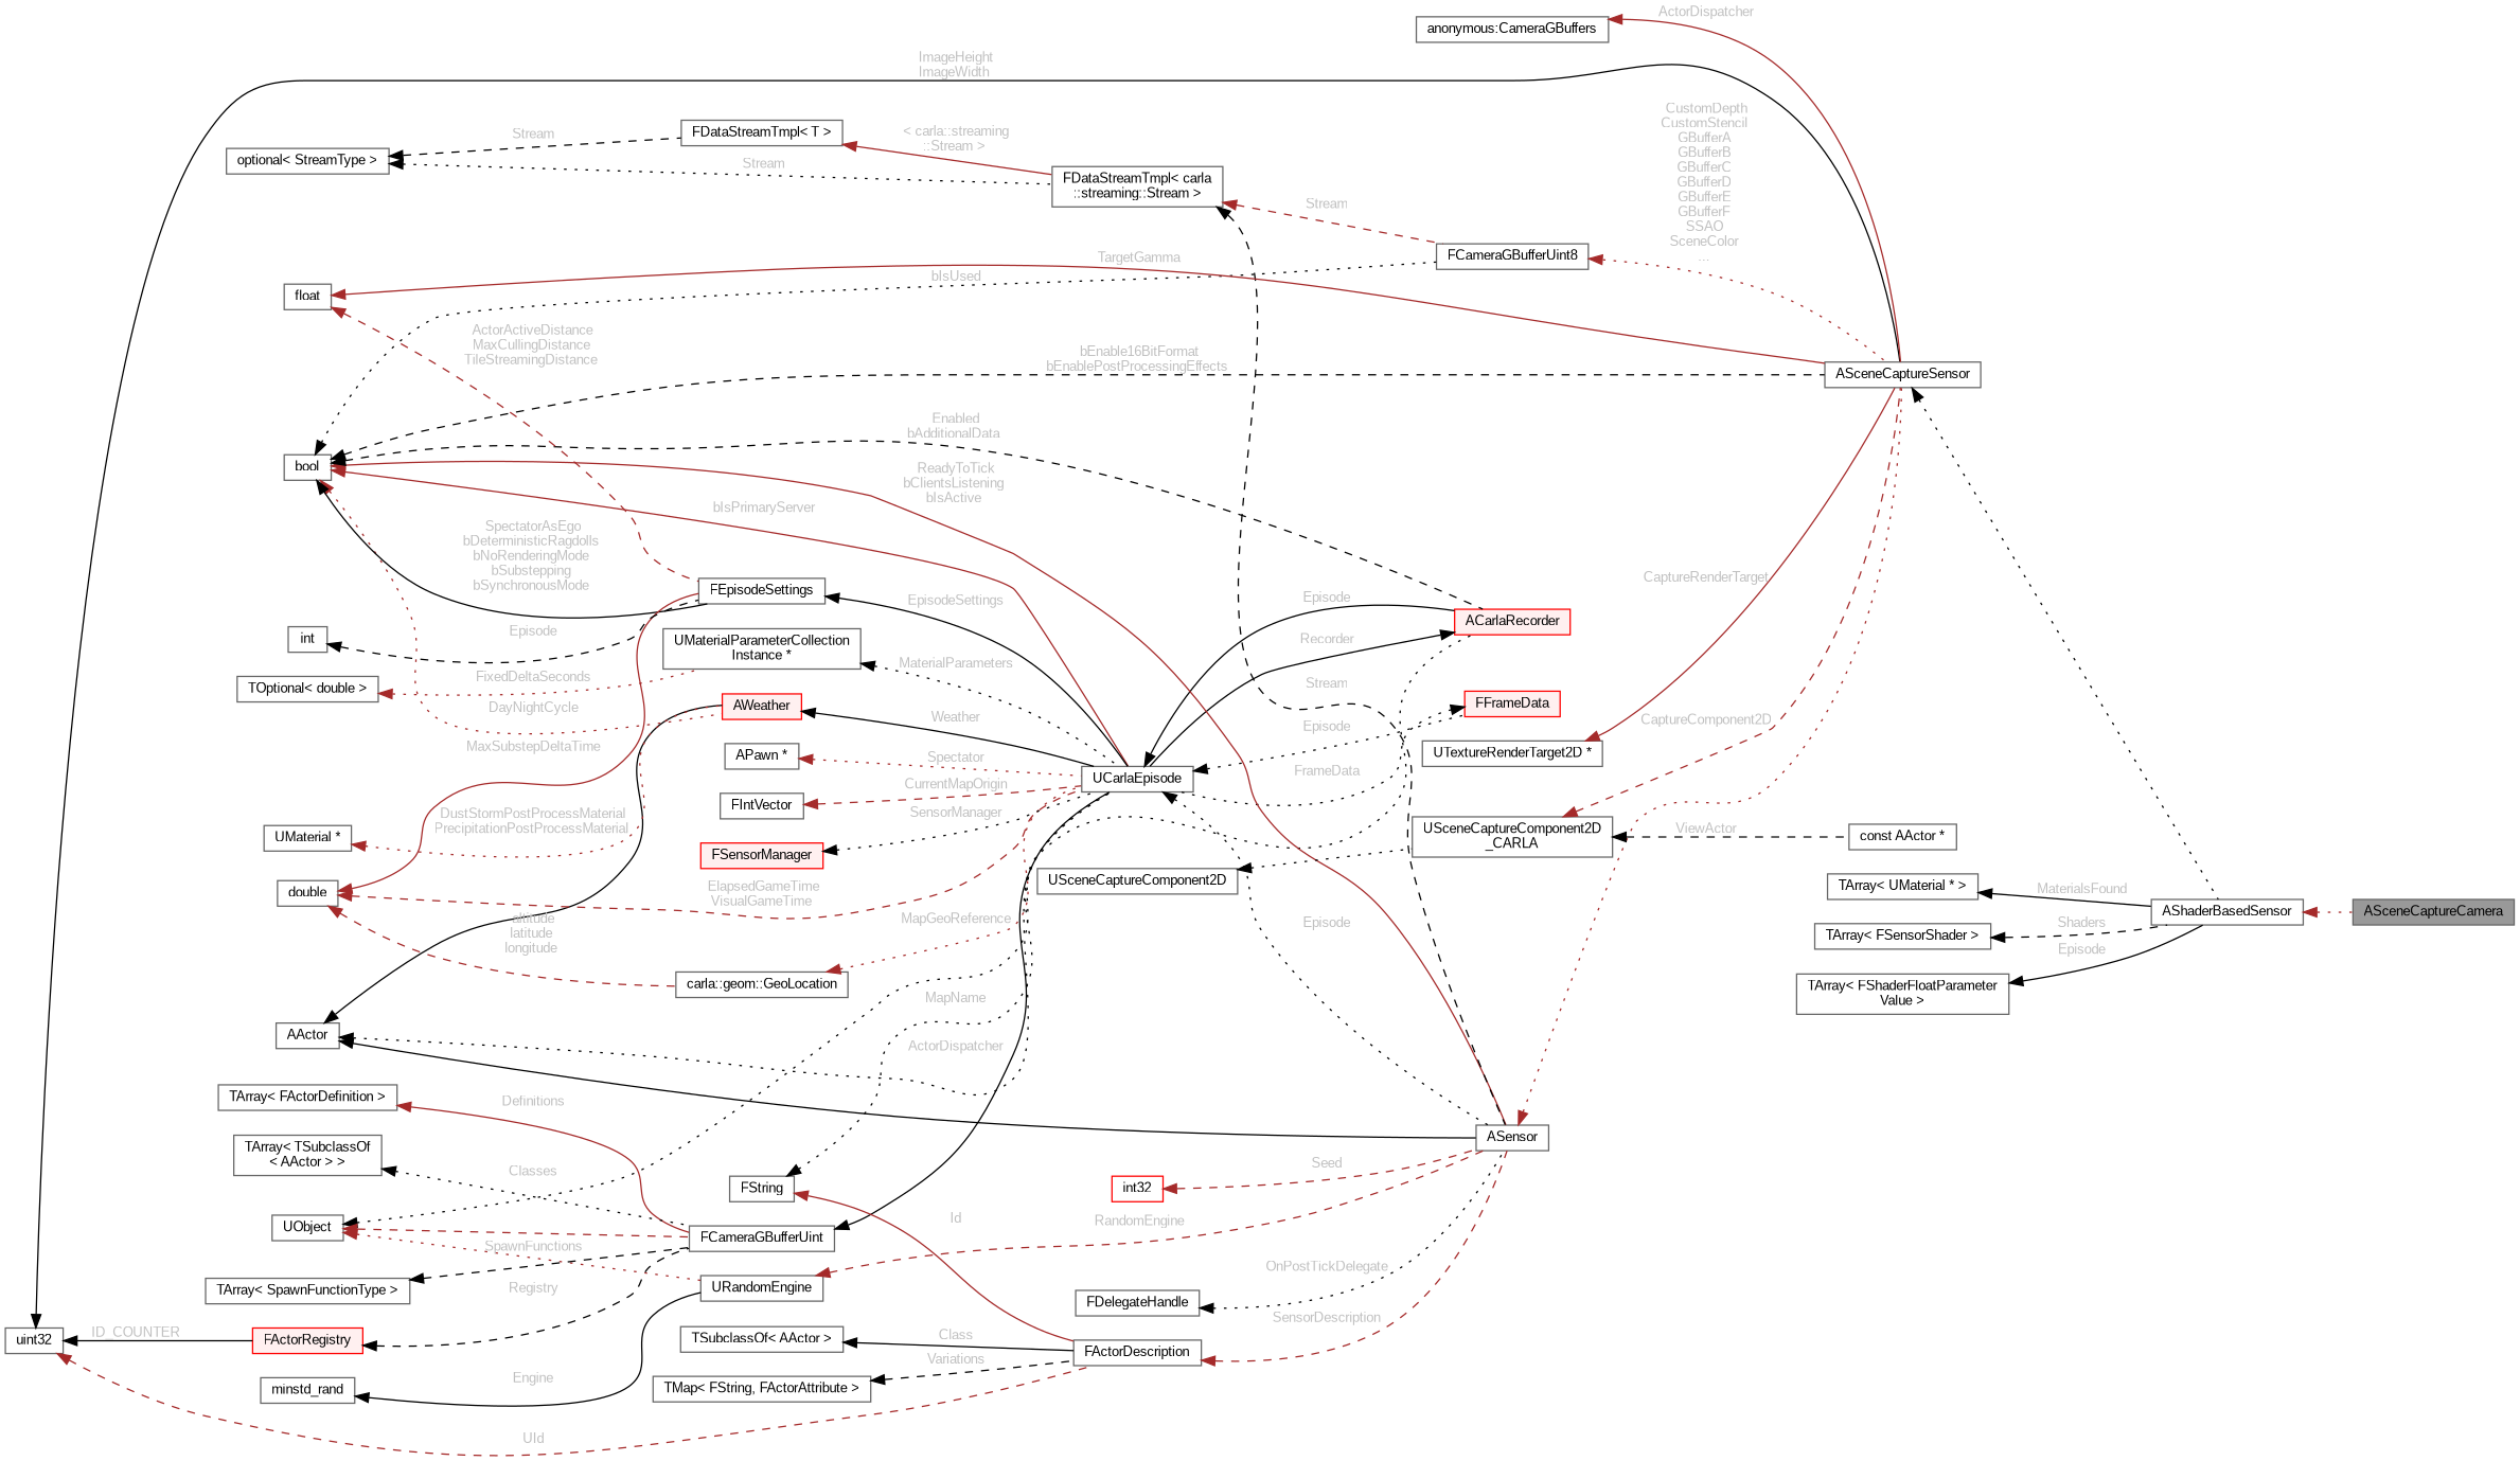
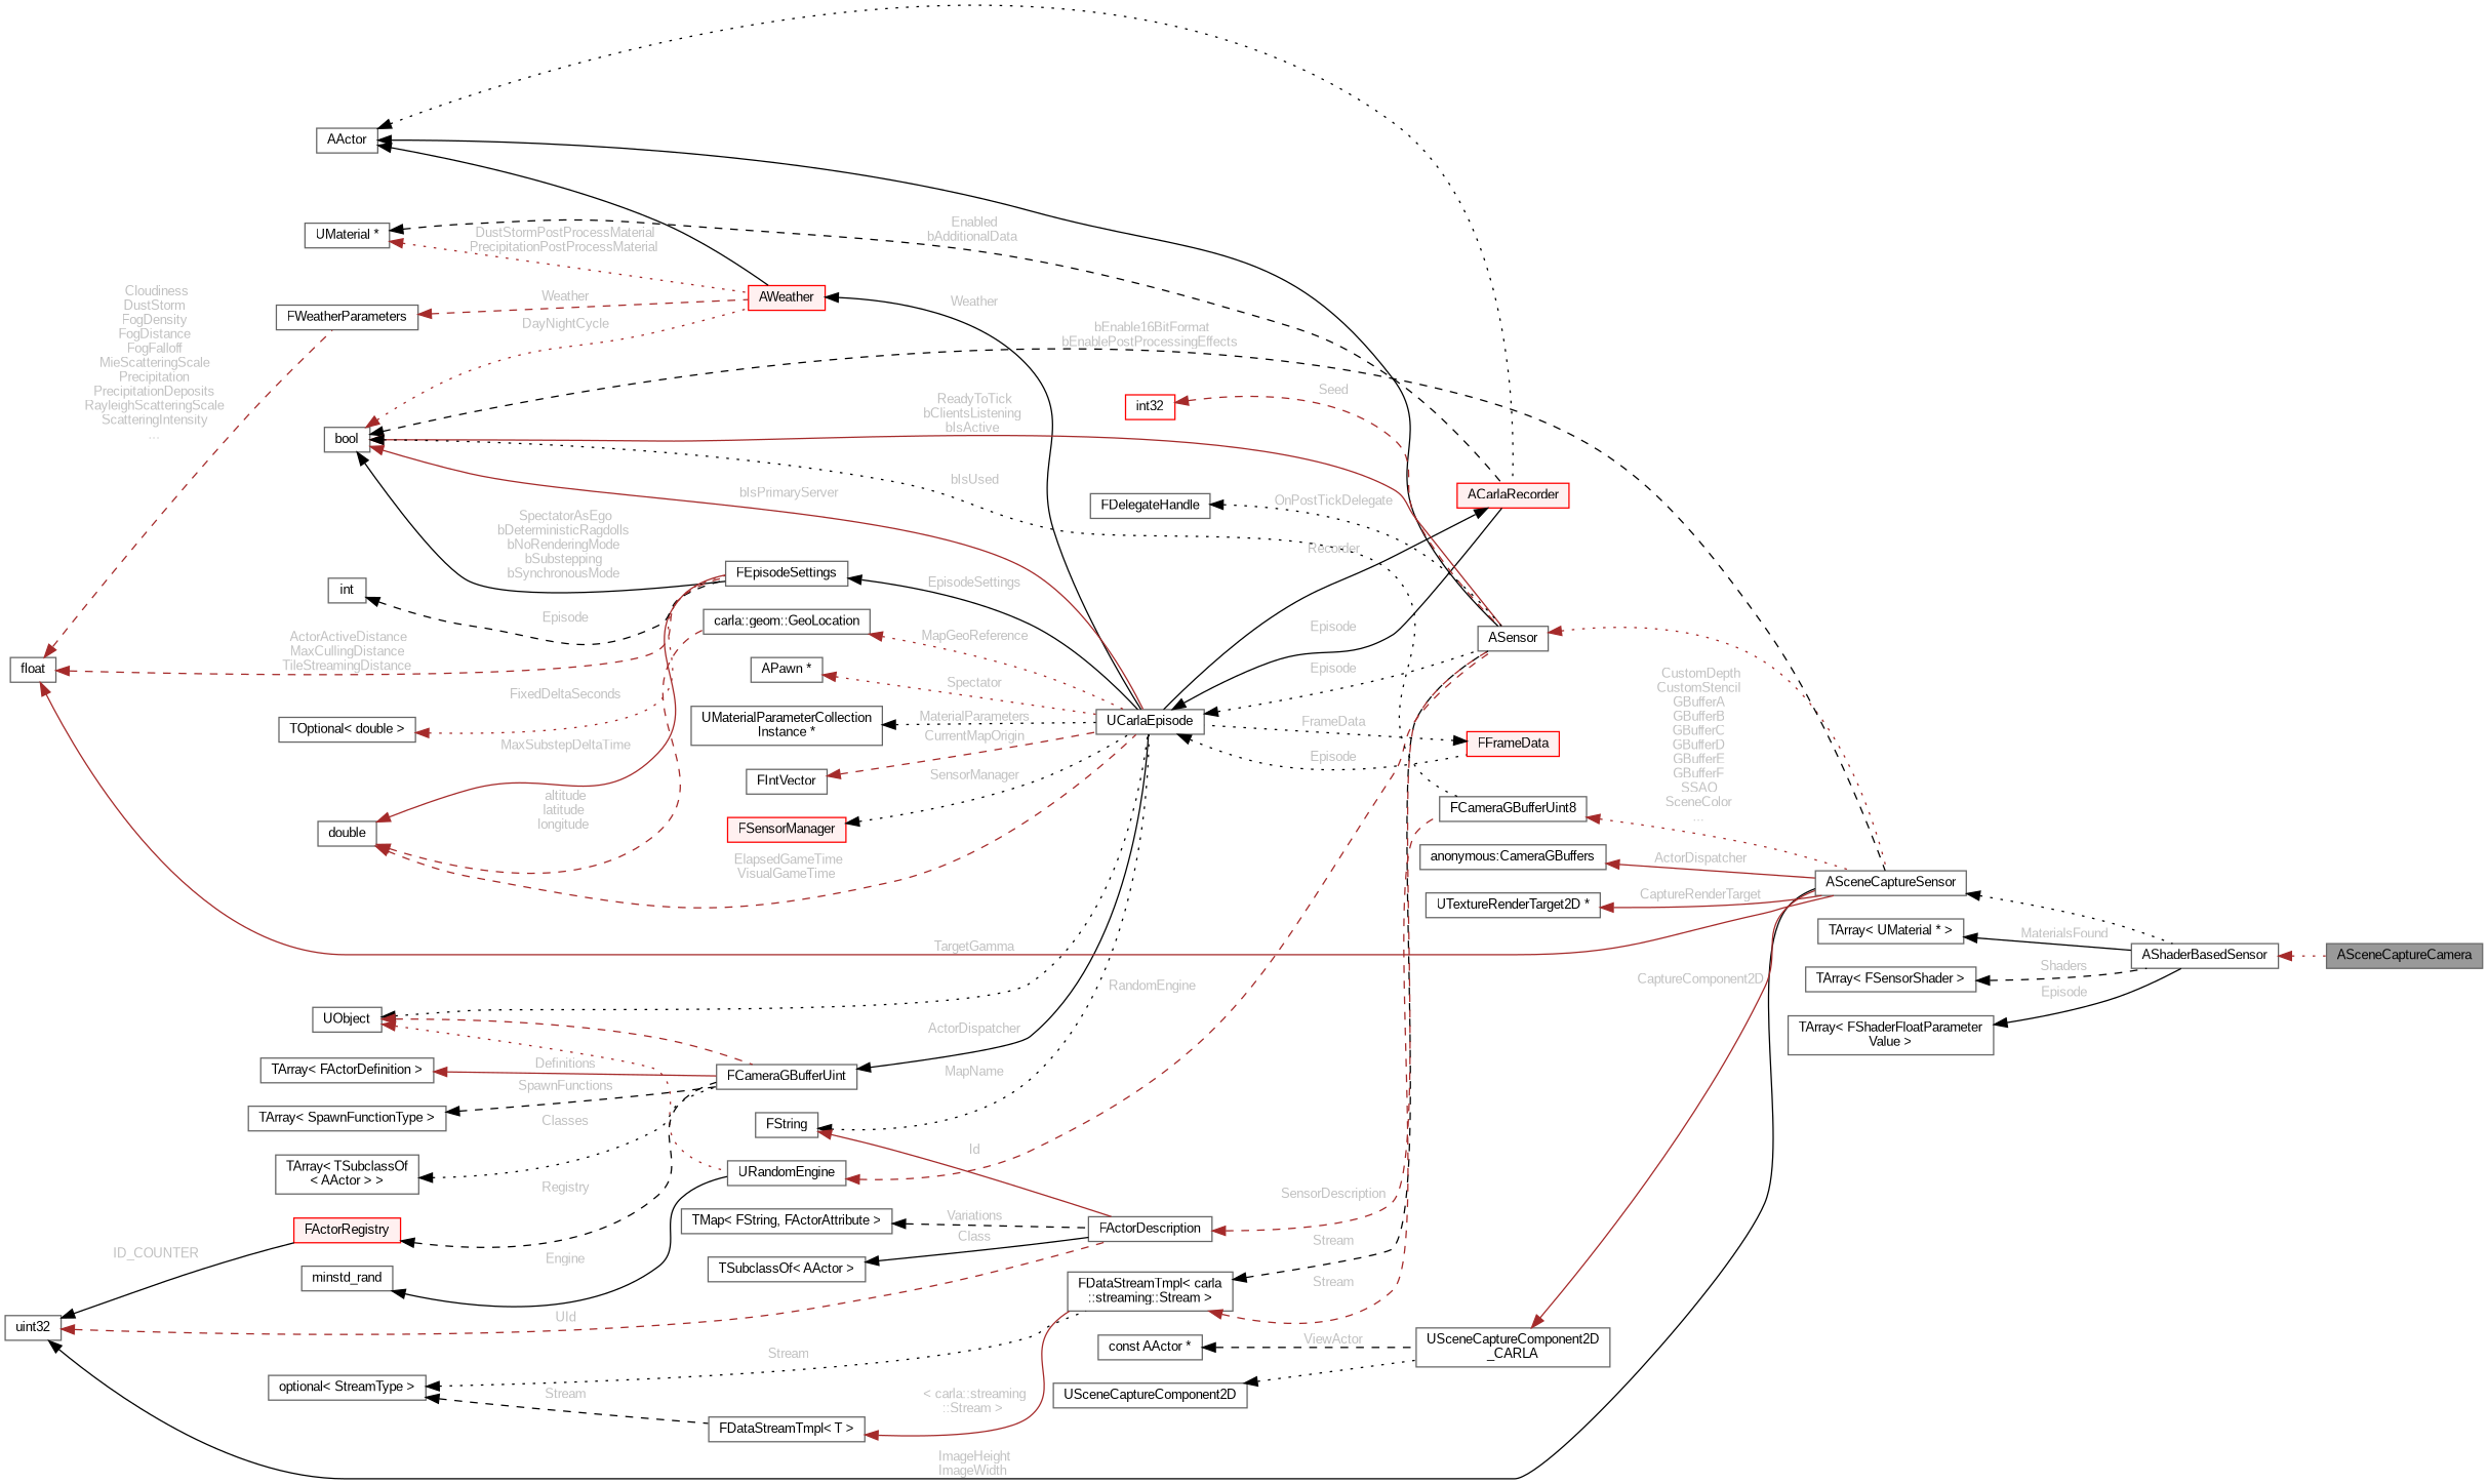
  digraph {
    fontname="Liberation Sans"
    rankdir=LR
    node [color=gray40 fillcolor=white fontname="Liberation Sans" fontsize=10 shape=box style=filled]
    edge [color=black dir=back fontname="Liberation Sans" fontsize=10 labelfontname=Helvetica labelfontsize=10 style=solid fontcolor=grey]
    n1 [fillcolor=grey60 fontcolor=black height=0.2 label=ASceneCaptureCamera width=0.4]
    n2 [height=0.2 label=AShaderBasedSensor width=0.4]
    n3 [height=0.2 label=ASceneCaptureSensor width=0.4]
    n4 [height=0.2 label=ASensor width=0.4]
    n5 [height=0.2 label=AActor width=0.4]
    n6 [color=red fillcolor="#FFF0F0" height=0.2 label=AWeather width=0.4]
    n7 [color=red fillcolor="#FFF0F0" height=0.2 label=ACarlaRecorder width=0.4]
    n8 [height=0.2 label=UCarlaEpisode width=0.4]
    n9 [color=red height=0.2 label=int32 width=0.4]
    n10 [height=0.2 label=URandomEngine width=0.4]
    n11 [height=0.2 label=UObject width=0.4]
    n12 [height=0.2 label=FCameraGBufferUint width=0.4]
    n13 [color=red fillcolor="#FFF0F0" height=0.2 label=FFrameData width=0.4]
    n14 [height=0.2 label=minstd_rand width=0.4]
    n15 [height=0.2 label=bool width=0.4]
    n16 [height=0.2 label=FEpisodeSettings width=0.4]
    n17 [height=0.2 label=FCameraGBufferUint8 width=0.4]
    n18 [height=0.2 label="FDataStreamTmpl\< carla\l::streaming::Stream \>" width=0.4]
    n19 [height=0.2 label="optional\< StreamType \>" width=0.4]
    n20 [height=0.2 label="FDataStreamTmpl\< T \>" width=0.4]
    n21 [height=0.2 label=FDelegateHandle width=0.4]
    n22 [height=0.2 label=FActorDescription width=0.4]
    n23 [height=0.2 label=uint32 width=0.4]
    n24 [color=red fillcolor="#FFF0F0" height=0.2 label=FActorRegistry width=0.4]
    n25 [height=0.2 label=FString width=0.4]
    n26 [height=0.2 label="TSubclassOf\< AActor \>" width=0.4]
    n27 [height=0.2 label="TMap\< FString, FActorAttribute \>" width=0.4]
    n28 [height=0.2 label=double width=0.4]
    n29 [height=0.2 label="carla::geom::GeoLocation" width=0.4]
    n30 [height=0.2 label="TOptional\< double \>" width=0.4]
    n31 [height=0.2 label=int width=0.4]
    n32 [height=0.2 label=float width=0.4]
+   n33 [height=0.2 label=FWeatherParameters width=0.4]
    n34 [height=0.2 label="TArray\< FActorDefinition \>" width=0.4]
    n35 [height=0.2 label="TArray\< SpawnFunctionType \>" width=0.4]
    n36 [height=0.2 label="TArray\< TSubclassOf\l\< AActor \> \>" width=0.4]
    n37 [height=0.2 label="APawn *" width=0.4]
    n38 [height=0.2 label="UMaterial *" width=0.4]
    n39 [height=0.2 label="UMaterialParameterCollection\lInstance *" width=0.4]
    n40 [height=0.2 label=FIntVector width=0.4]
    n41 [color=red fillcolor="#FFF0F0" height=0.2 label=FSensorManager width=0.4]
    n42 [height=0.2 label="anonymous:CameraGBuffers" width=0.4]
    n43 [height=0.2 label="UTextureRenderTarget2D *" width=0.4]
    n44 [height=0.2 label="USceneCaptureComponent2D\l_CARLA" width=0.4]
    n45 [height=0.2 label=USceneCaptureComponent2D width=0.4]
    n46 [height=0.2 label="const AActor *" width=0.4]
    n47 [height=0.2 label="TArray\< UMaterial * \>" width=0.4]
    n48 [height=0.2 label="TArray\< FSensorShader \>" width=0.4]
    n49 [height=0.2 label="TArray\< FShaderFloatParameter\lValue \>" width=0.4]
    n2 -> n1 [color=brown style=dotted fontcolor=""]
    n3 -> n2 [style=dotted fontcolor=""]
    n4 -> n3 [color=brown style=dotted fontcolor=""]
    n5 -> n4 [fontcolor=""]
    n5 -> n6 [fontcolor=""]
    n5 -> n7 [style=dotted fontcolor=""]
    n6 -> n8 [label=" Weather"]
    n7 -> n8 [label=" Recorder"]
    n8 -> n4 [label=" Episode" style=dotted]
    n8 -> n7 [label=" Episode"]
    n8 -> n13 [label=" Episode" style=dotted]
    n9 -> n4 [color=brown label=" Seed" style=dashed]
    n10 -> n4 [color=brown label=" RandomEngine" style=dashed]
    n11 -> n8 [style=dotted fontcolor=""]
    n11 -> n10 [color=brown style=dotted fontcolor=""]
    n11 -> n12 [color=brown style=dashed fontcolor=""]
    n12 -> n8 [label=" ActorDispatcher"]
    n13 -> n8 [label=" FrameData" style=dotted]
    n14 -> n10 [label=" Engine"]
    n15 -> n3 [label=" bEnable16BitFormat\nbEnablePostProcessingEffects" style=dashed]
    n15 -> n4 [color=brown label=" ReadyToTick\nbClientsListening\nbIsActive"]
    n15 -> n6 [color=brown label=" DayNightCycle" style=dotted]
-   n15 -> n7 [label=" Enabled\nbAdditionalData" style=dashed]
+   n38 -> n7 [label=" Enabled\nbAdditionalData" style=dashed]
    n15 -> n8 [color=brown label=" bIsPrimaryServer"]
    n15 -> n16 [label=" SpectatorAsEgo\nbDeterministicRagdolls\nbNoRenderingMode\nbSubstepping\nbSynchronousMode"]
    n15 -> n17 [label=" bIsUsed" style=dotted]
    n16 -> n8 [label=" EpisodeSettings"]
    n17 -> n3 [color=brown label=" CustomDepth\nCustomStencil\nGBufferA\nGBufferB\nGBufferC\nGBufferD\nGBufferE\nGBufferF\nSSAO\nSceneColor\n..." style=dotted]
    n18 -> n4 [label=" Stream" style=dashed]
    n18 -> n17 [color=brown label=" Stream" style=dashed]
    n19 -> n18 [label=" Stream" style=dotted]
    n19 -> n20 [label=" Stream" style=dashed]
    n20 -> n18 [color=brown label=" \< carla::streaming\l::Stream \>"]
    n21 -> n4 [label=" OnPostTickDelegate" style=dotted]
    n22 -> n4 [color=brown label=" SensorDescription" style=dashed]
    n23 -> n3 [label=" ImageHeight\nImageWidth"]
    n23 -> n22 [color=brown label=" UId" style=dashed]
    n23 -> n24 [label=" ID_COUNTER"]
    n24 -> n12 [label=" Registry" style=dashed]
    n25 -> n8 [label=" MapName" style=dotted]
    n25 -> n22 [color=brown label=" Id"]
    n26 -> n22 [label=" Class"]
    n27 -> n22 [label=" Variations" style=dashed]
    n28 -> n8 [color=brown label=" ElapsedGameTime\nVisualGameTime" style=dashed]
    n28 -> n16 [color=brown label=" MaxSubstepDeltaTime"]
    n28 -> n29 [color=brown label=" altitude\nlatitude\nlongitude" style=dashed]
    n29 -> n8 [color=brown label=" MapGeoReference" style=dotted]
-   n30 -> n39 [color=brown label=" FixedDeltaSeconds" style=dotted]
+   n30 -> n16 [color=brown label=" FixedDeltaSeconds" style=dotted]
    n31 -> n16 [label=" Episode" style=dashed]
    n32 -> n3 [color=brown label=" TargetGamma"]
    n32 -> n16 [color=brown label=" ActorActiveDistance\nMaxCullingDistance\nTileStreamingDistance" style=dashed]
+   n32 -> n33 [color=brown label=" Cloudiness\nDustStorm\nFogDensity\nFogDistance\nFogFalloff\nMieScatteringScale\nPrecipitation\nPrecipitationDeposits\nRayleighScatteringScale\nScatteringIntensity\n..." style=dashed]
+   n33 -> n6 [color=brown label=" Weather" style=dashed]
    n34 -> n12 [color=brown label=" Definitions"]
    n35 -> n12 [label=" SpawnFunctions" style=dashed]
    n36 -> n12 [label=" Classes" style=dotted]
    n37 -> n8 [color=brown label=" Spectator" style=dotted]
    n38 -> n6 [color=brown label=" DustStormPostProcessMaterial\nPrecipitationPostProcessMaterial" style=dotted]
    n39 -> n8 [label=" MaterialParameters" style=dotted]
    n40 -> n8 [color=brown label=" CurrentMapOrigin" style=dashed]
    n41 -> n8 [label=" SensorManager" style=dotted]
    n42 -> n3 [color=brown label=" ActorDispatcher"]
    n43 -> n3 [color=brown label=" CaptureRenderTarget"]
-   n44 -> n3 [color=brown label=" CaptureComponent2D" style=dashed]
+   n44 -> n3 [color=brown label=" CaptureComponent2D"]
    n45 -> n44 [style=dotted fontcolor=""]
-   n44 -> n46 [label=" ViewActor" style=dashed]
+   n46 -> n44 [label=" ViewActor" style=dashed]
    n47 -> n2 [label=" MaterialsFound"]
    n48 -> n2 [label=" Shaders" style=dashed]
    n49 -> n2 [label=" Episode"]
  }
